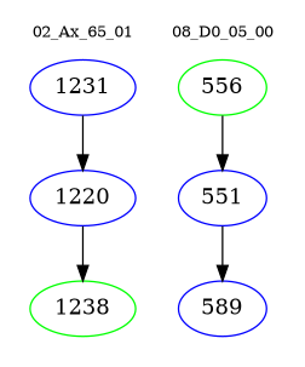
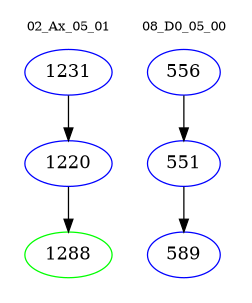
  digraph {
    node [color=blue]
    edge [color=black]
    n1 [label=1231]
    n2 [label=1220]
-   n3 [color=green label=1238]
-   n4 [color=green label=556]
+   n3 [color=green label=1288]
+   n4 [label=556]
    n5 [label=551]
    n6 [label=589]
    subgraph cluster_1 {
      color=white
      fontsize=10
-     label="02_Ax_65_01"
+     label="02_Ax_05_01"
      n1
      n2
      n3
    }
    subgraph cluster_2 {
      color=white
      fontsize=10
      label="08_D0_05_00"
      n4
      n5
      n6
    }
    n1 -> n2
    n2 -> n3
    n4 -> n5
    n5 -> n6
  }
